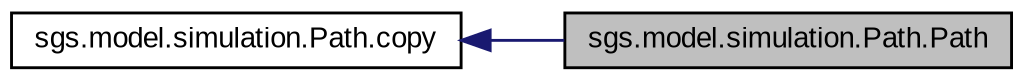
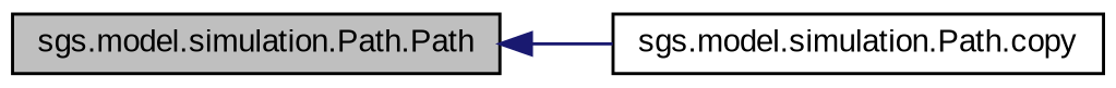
  digraph {
    rankdir=LR
    fontname="Liberation Sans"
    node [color=black fontname="Liberation Sans" fontsize=10 shape=record style=filled]
    n1 [fillcolor=grey75 fontcolor=black height=0.2 label="sgs.model.simulation.Path.Path" width=0.4]
    n2 [fillcolor=white height=0.2 label="sgs.model.simulation.Path.copy" width=0.4]
-   n2 -> n1 [color=midnightblue dir=back fontname="Liberation Sans" fontsize=10 labelfontname=Helvetica labelfontsize=10 style=solid]
+   n1 -> n2 [color=midnightblue dir=back fontname="Liberation Sans" fontsize=10 labelfontname=Helvetica labelfontsize=10 style=solid]
  }
